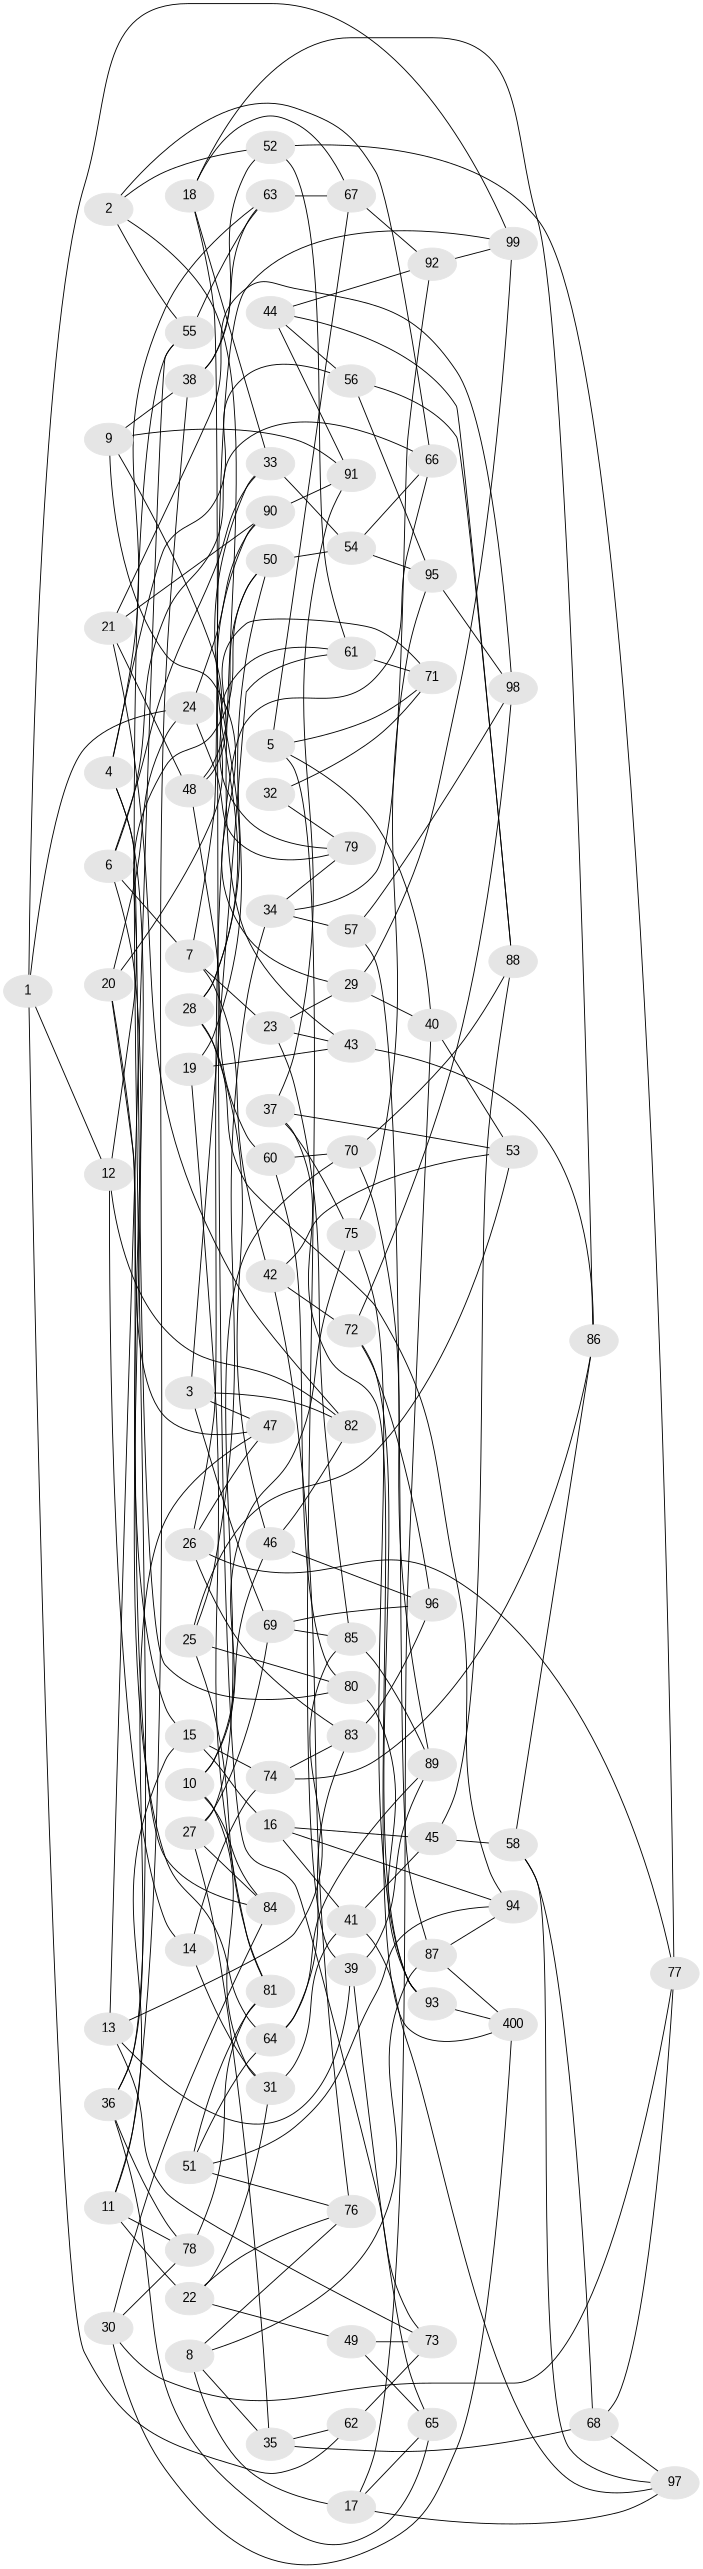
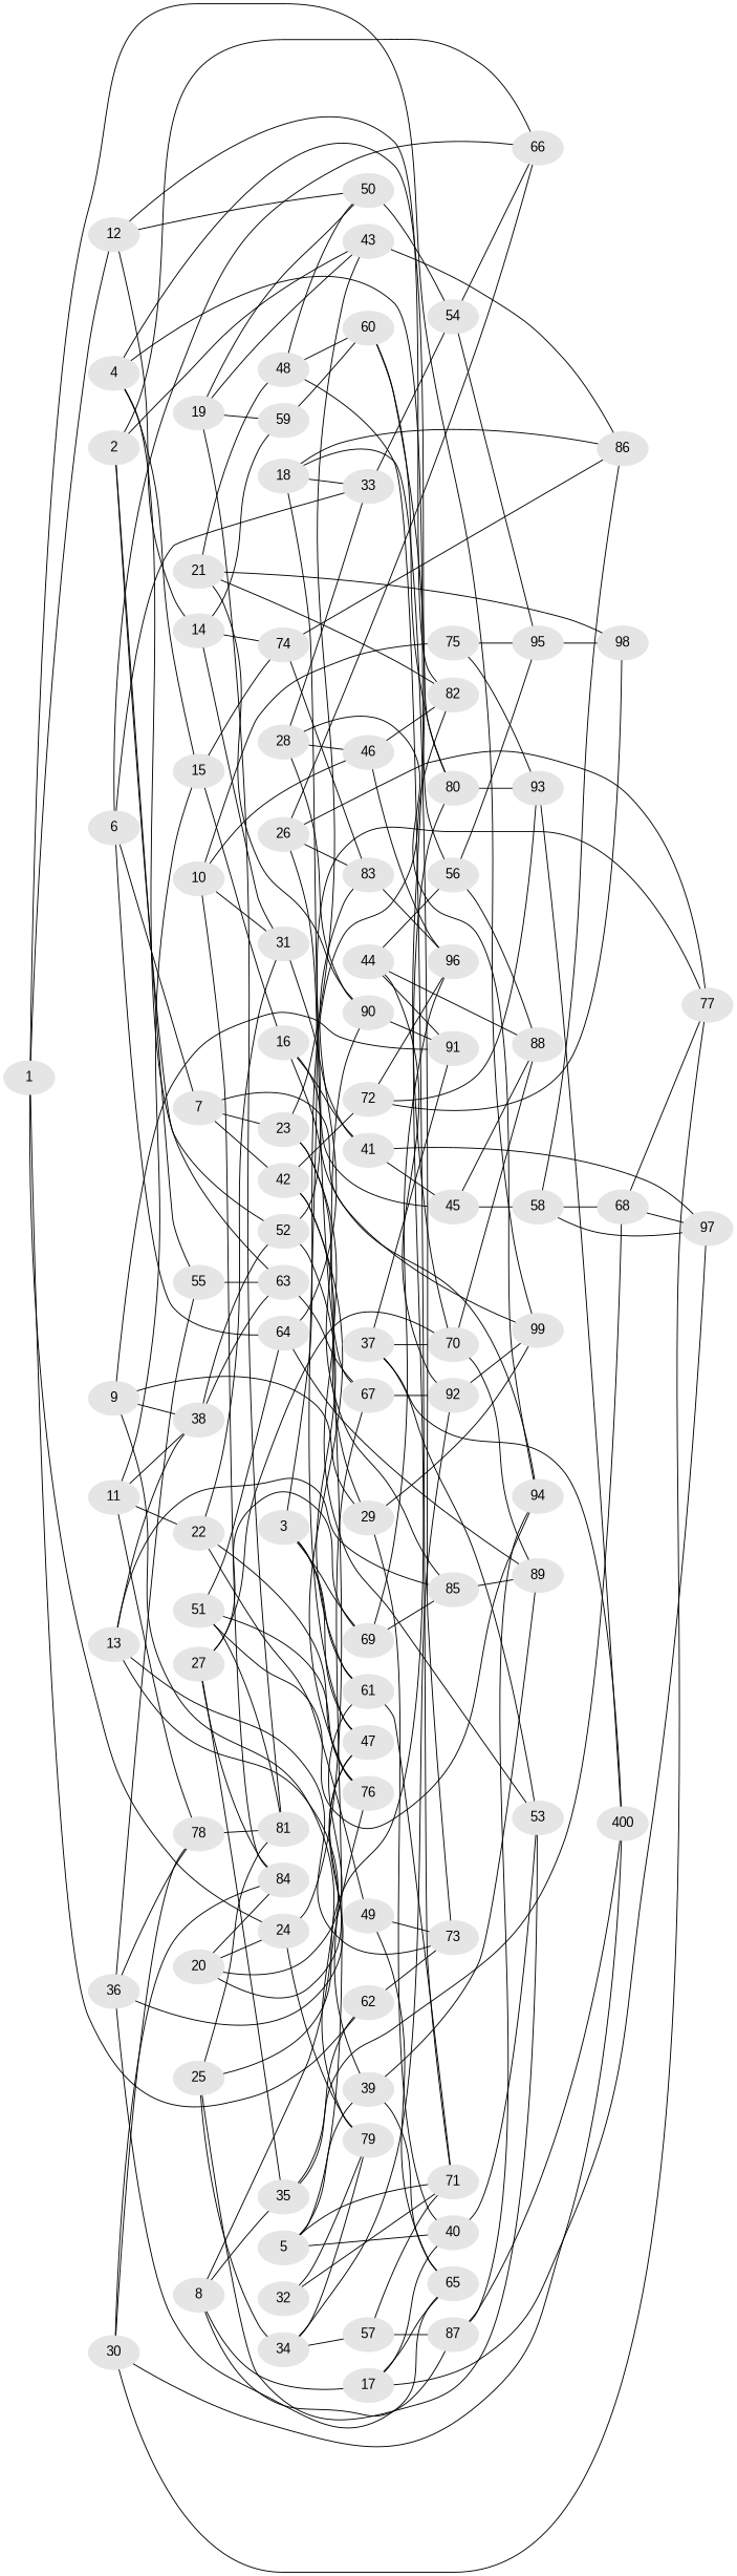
  graph {
    fontname="Liberation Sans"
    rankdir=LR
    node [color=gray90 fontname="Liberation Sans" style=filled]
    edge [fontname="Liberation Sans"]
    1
    12
    24
    62
    99
    82
    14
    50
    79
    90
    73
    2
    43
    52
    55
    66
    86
    61
    77
    63
    3
    47
    69
    71
    85
    96
    4
    15
    56
    80
    74
    16
    88
    95
    67
    93
    5
    39
    40
    65
    89
    53
    92
    6
    7
    33
    64
    23
    42
    54
    83
    29
    76
    72
    8
    17
    35
    87
    97
    68
    94
    n62 [label=400]
    9
    38
    91
    10
    31
    46
    75
    84
    41
    11
    22
    78
    49
    81
+   59
    13
    60
    45
    58
    18
    19
    20
    21
    48
    98
    25
    34
    57
    26
    27
    70
    28
    30
    32
    36
    37
    44
    51
    1 -- 12
    1 -- 24
    1 -- 62
    1 -- 99
    12 -- 82
    12 -- 14
    12 -- 50
    24 -- 79
    24 -- 90
    62 -- 73
    14 -- 74
    14 -- 31
+   14 -- 59
    50 -- 54
    90 -- 91
    2 -- 43
    2 -- 52
    2 -- 55
    2 -- 66
    43 -- 86
    52 -- 61
    52 -- 77
    55 -- 63
    61 -- 71
    63 -- 67
    3 -- 82
    3 -- 61
    3 -- 47
    3 -- 69
    69 -- 85
    69 -- 96
    85 -- 89
    4 -- 63
    4 -- 15
    4 -- 56
    4 -- 80
    15 -- 74
    15 -- 16
    56 -- 88
    56 -- 95
    80 -- 93
    74 -- 86
    74 -- 83
    16 -- 94
    16 -- 41
    16 -- 45
    95 -- 98
    67 -- 92
    93 -- n62
    5 -- 71
    5 -- 67
    5 -- 39
    5 -- 40
    39 -- 65
    39 -- 89
    40 -- 53
    92 -- 99
    6 -- 66
    6 -- 7
    6 -- 33
    6 -- 64
    7 -- 99
    7 -- 23
    7 -- 42
    33 -- 54
    64 -- 89
    64 -- 83
    23 -- 43
    23 -- 85
    23 -- 29
    42 -- 53
    42 -- 76
    42 -- 72
    54 -- 66
    54 -- 95
    83 -- 96
    29 -- 99
    29 -- 40
    72 -- 96
    72 -- 93
    72 -- 98
    8 -- 76
    8 -- 17
    8 -- 35
    8 -- 87
    17 -- 40
    17 -- 65
    17 -- 97
    35 -- 62
    35 -- 68
    87 -- 94
    87 -- n62
    68 -- 77
    68 -- 97
    9 -- 79
    9 -- 29
    9 -- 38
    9 -- 91
    38 -- 52
    38 -- 63
    10 -- 31
    10 -- 46
    10 -- 75
    10 -- 84
    31 -- 41
    46 -- 82
    46 -- 96
    75 -- 95
    75 -- 93
    41 -- 97
    41 -- 45
    11 -- 15
    11 -- 38
    11 -- 22
    11 -- 78
    22 -- 76
    22 -- 31
    22 -- 49
    78 -- 81
    49 -- 73
    49 -- 65
+   59 -- 60
    13 -- 73
-   13 -- 55
+   13 -- 38
    13 -- 85
    13 -- 39
    60 -- 80
    60 -- 70
    45 -- 88
    45 -- 58
    58 -- 86
    58 -- 97
    58 -- 68
    18 -- 73
    18 -- 86
    18 -- 67
    18 -- 33
    19 -- 50
    19 -- 43
    19 -- 81
+   19 -- 59
    20 -- 24
    20 -- 61
    20 -- 47
    20 -- 84
    21 -- 82
    21 -- 90
    21 -- 48
    21 -- 98
    48 -- 50
    48 -- 71
    48 -- 60
    25 -- 80
    25 -- 53
    25 -- 81
    25 -- 34
    34 -- 79
    34 -- 92
    34 -- 57
    57 -- 87
-   57 -- 98
+   57 -- 71
    26 -- 66
    26 -- 77
    26 -- 47
    26 -- 83
    27 -- 69
    27 -- 35
    27 -- 84
    27 -- 70
    70 -- 88
    70 -- 89
    28 -- 90
    28 -- 33
    28 -- 94
    28 -- 46
    30 -- 77
    30 -- n62
    30 -- 84
    30 -- 78
    32 -- 79
    32 -- 71
    36 -- 55
    36 -- 47
    36 -- 65
    36 -- 78
    37 -- 53
    37 -- n62
    37 -- 91
-   37 -- 75
+   37 -- 70
    44 -- 56
    44 -- 88
    44 -- 92
    44 -- 91
    51 -- 64
    51 -- 76
    51 -- 94
    51 -- 81
  }
